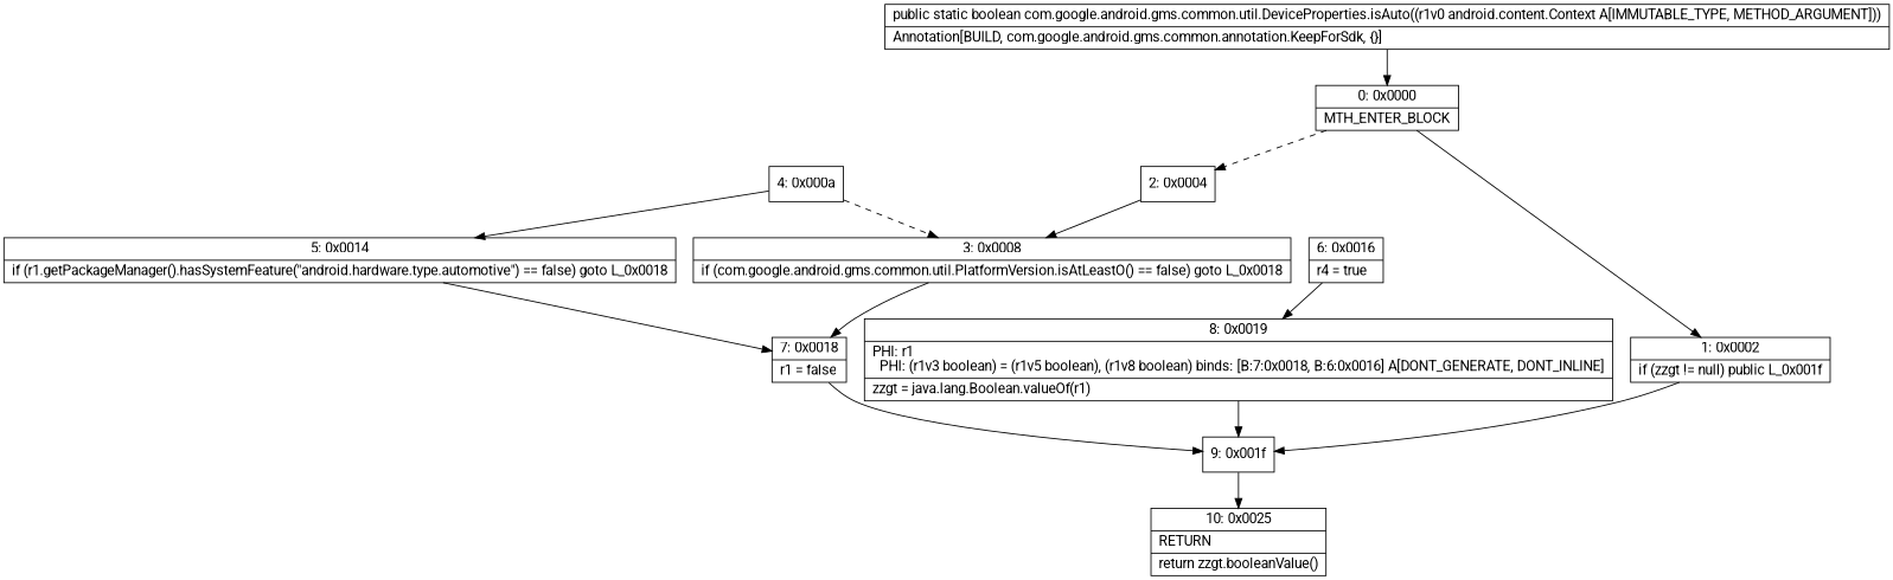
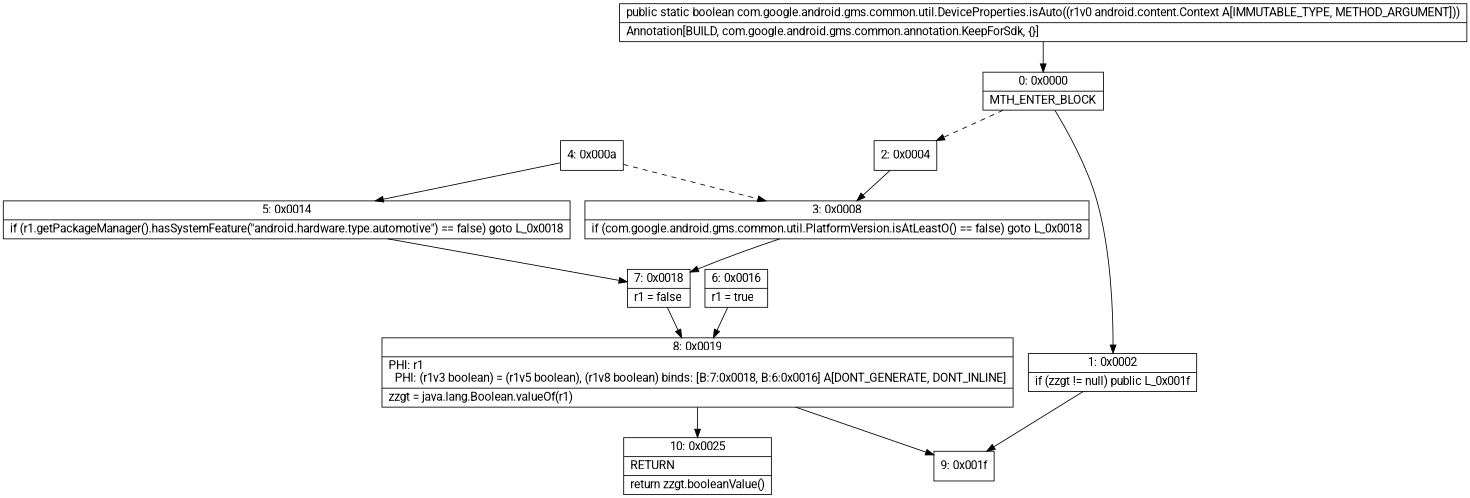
  digraph {
    fontname=Roboto
    node [fontname=Roboto shape=record]
    edge [fontname=Roboto]
    n1 [label="{0\:\ 0x0000|MTH_ENTER_BLOCK\l}"]
    n2 [label="{1\:\ 0x0002|if (zzgt != null) public L_0x001f\l}"]
    n3 [label="{2\:\ 0x0004}"]
    n4 [label="{9\:\ 0x001f}"]
    n5 [label="{3\:\ 0x0008|if (com.google.android.gms.common.util.PlatformVersion.isAtLeastO() == false) goto L_0x0018\l}"]
    n6 [label="{10\:\ 0x0025|RETURN\l|return zzgt.booleanValue()\l}"]
    n7 [label="{7\:\ 0x0018|r1 = false\l}"]
    n8 [label="{4\:\ 0x000a}"]
    n9 [label="{5\:\ 0x0014|if (r1.getPackageManager().hasSystemFeature(\"android.hardware.type.automotive\") == false) goto L_0x0018\l}"]
    n10 [label="{8\:\ 0x0019|PHI: r1 \l  PHI: (r1v3 boolean) = (r1v5 boolean), (r1v8 boolean) binds: [B:7:0x0018, B:6:0x0016] A[DONT_GENERATE, DONT_INLINE]\l|zzgt = java.lang.Boolean.valueOf(r1)\l}"]
-   n11 [label="{6\:\ 0x0016|r4 = true\l}"]
+   n11 [label="{6\:\ 0x0016|r1 = true\l}"]
    n12 [label="{public static boolean com.google.android.gms.common.util.DeviceProperties.isAuto((r1v0 android.content.Context A[IMMUTABLE_TYPE, METHOD_ARGUMENT]))  | Annotation[BUILD, com.google.android.gms.common.annotation.KeepForSdk, \{\}]\l}"]
    n1 -> n2
    n1 -> n3 [style=dashed]
    n2 -> n4
    n3 -> n5
-   n4 -> n6
+   n10 -> n6
    n5 -> n7
-   n7 -> n4
+   n7 -> n10
    n8 -> n5 [style=dashed]
    n8 -> n9
    n9 -> n7
    n10 -> n4
    n11 -> n10
    n12 -> n1
  }
